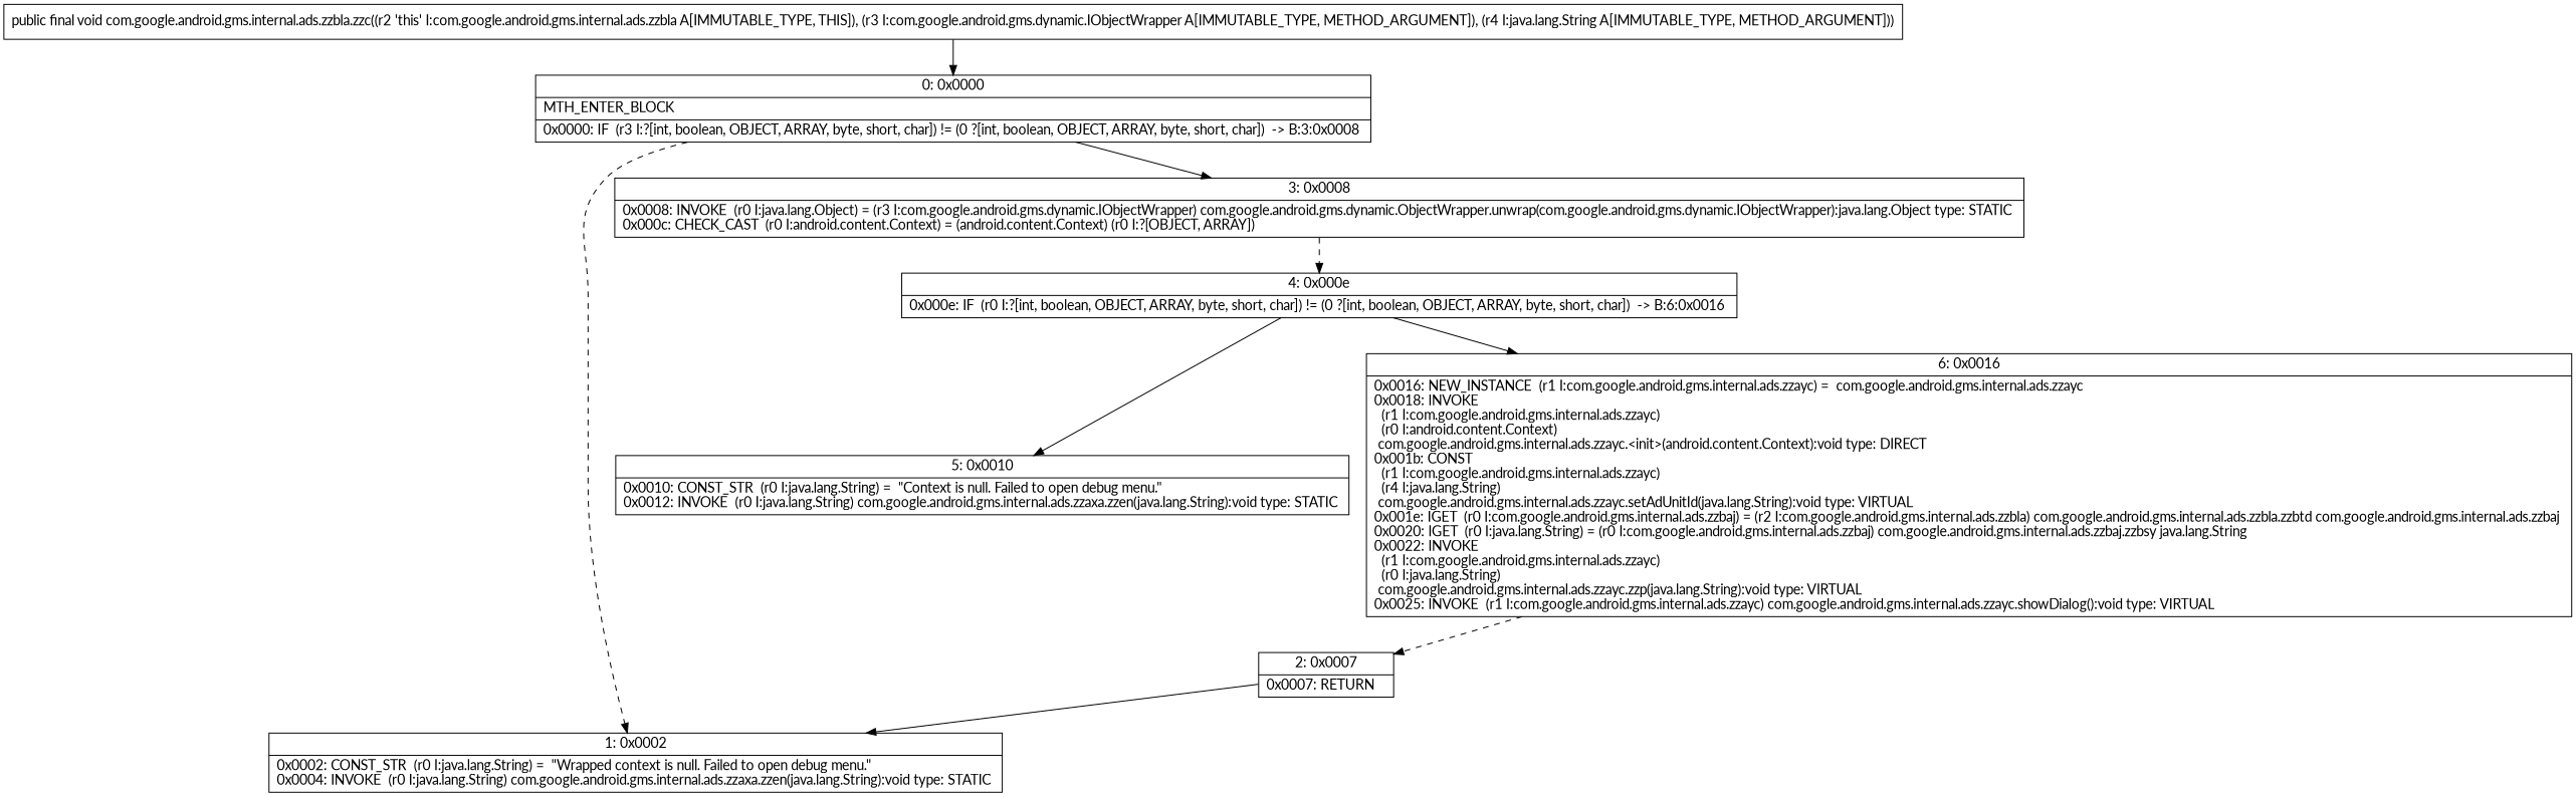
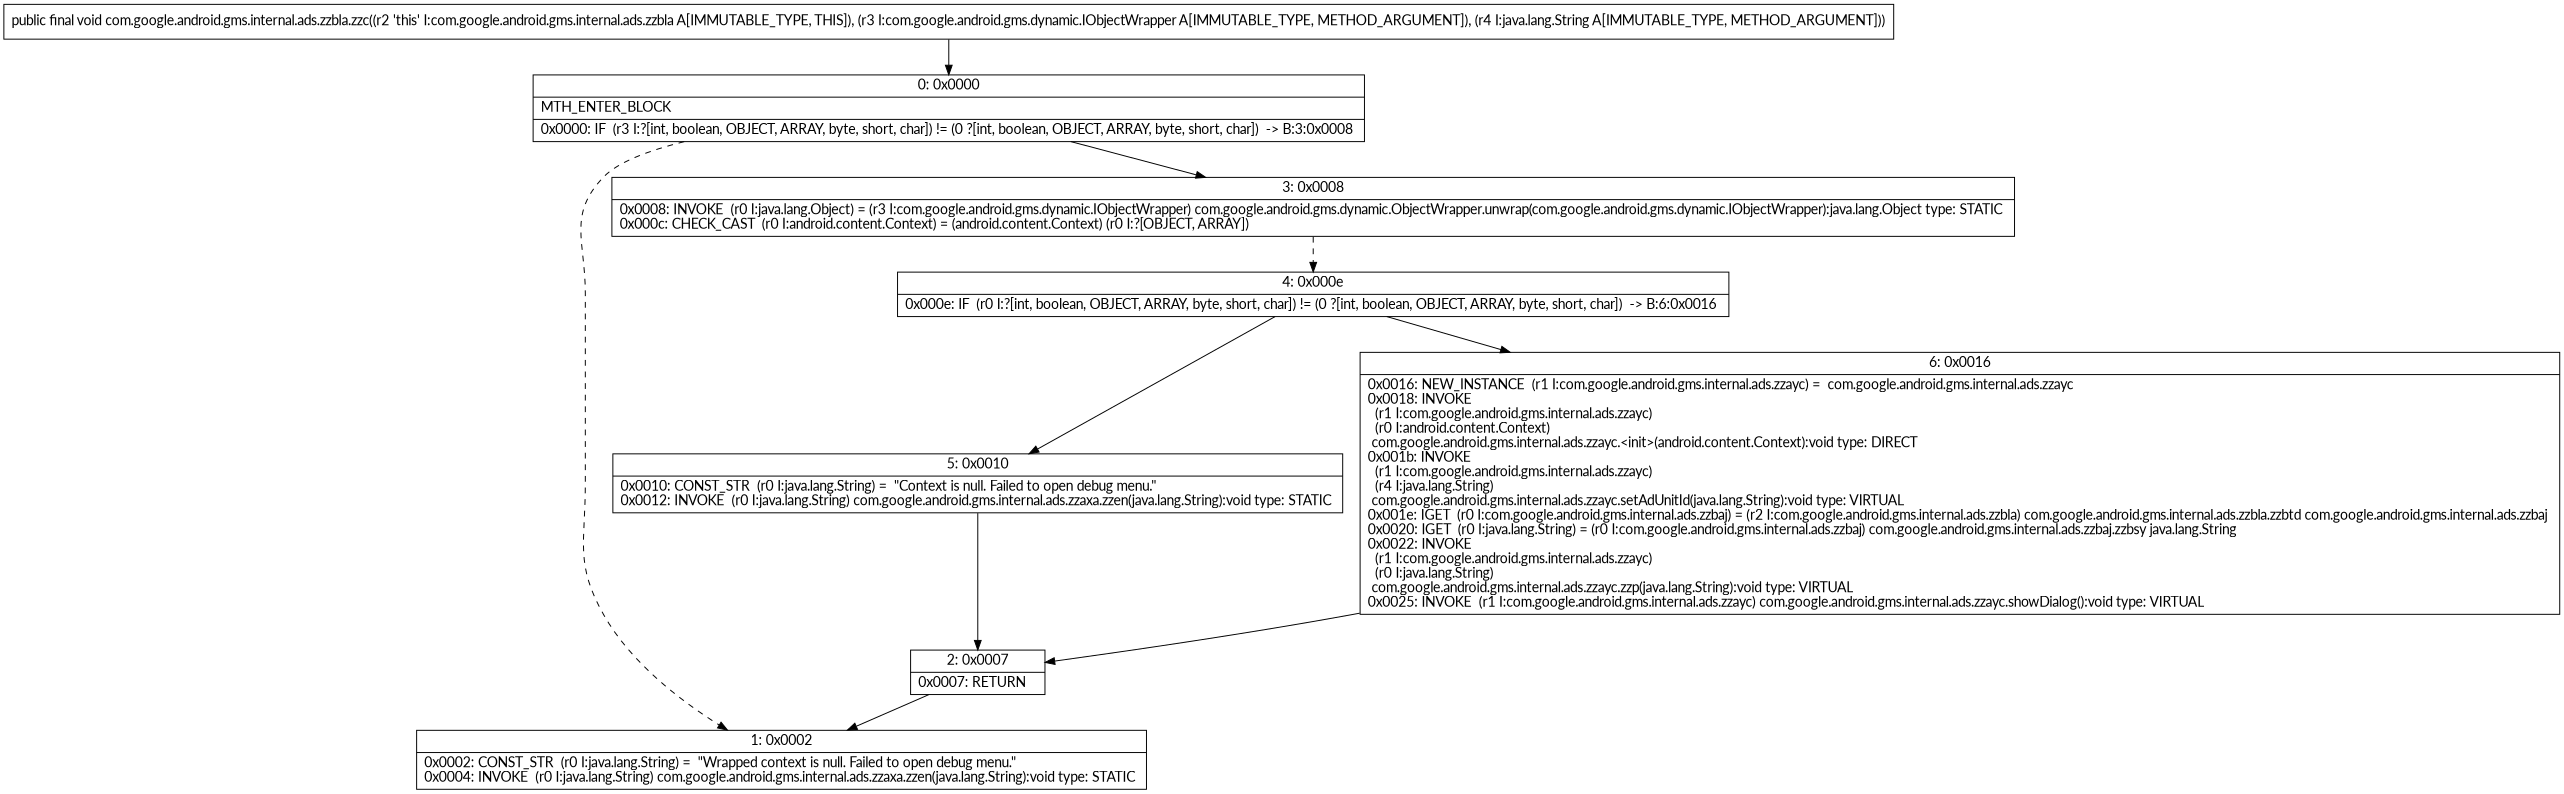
  digraph {
    fontname=Lato
    node [fontname=Lato shape=record]
    edge [fontname=Lato]
    n1 [label="{0\:\ 0x0000|MTH_ENTER_BLOCK\l|0x0000: IF  (r3 I:?[int, boolean, OBJECT, ARRAY, byte, short, char]) != (0 ?[int, boolean, OBJECT, ARRAY, byte, short, char])  \-\> B:3:0x0008 \l}"]
    n2 [label="{1\:\ 0x0002|0x0002: CONST_STR  (r0 I:java.lang.String) =  \"Wrapped context is null. Failed to open debug menu.\" \l0x0004: INVOKE  (r0 I:java.lang.String) com.google.android.gms.internal.ads.zzaxa.zzen(java.lang.String):void type: STATIC \l}"]
    n3 [label="{3\:\ 0x0008|0x0008: INVOKE  (r0 I:java.lang.Object) = (r3 I:com.google.android.gms.dynamic.IObjectWrapper) com.google.android.gms.dynamic.ObjectWrapper.unwrap(com.google.android.gms.dynamic.IObjectWrapper):java.lang.Object type: STATIC \l0x000c: CHECK_CAST  (r0 I:android.content.Context) = (android.content.Context) (r0 I:?[OBJECT, ARRAY]) \l}"]
    n4 [label="{4\:\ 0x000e|0x000e: IF  (r0 I:?[int, boolean, OBJECT, ARRAY, byte, short, char]) != (0 ?[int, boolean, OBJECT, ARRAY, byte, short, char])  \-\> B:6:0x0016 \l}"]
    n5 [label="{2\:\ 0x0007|0x0007: RETURN   \l}"]
    n6 [label="{5\:\ 0x0010|0x0010: CONST_STR  (r0 I:java.lang.String) =  \"Context is null. Failed to open debug menu.\" \l0x0012: INVOKE  (r0 I:java.lang.String) com.google.android.gms.internal.ads.zzaxa.zzen(java.lang.String):void type: STATIC \l}"]
-   n7 [label="{6\:\ 0x0016|0x0016: NEW_INSTANCE  (r1 I:com.google.android.gms.internal.ads.zzayc) =  com.google.android.gms.internal.ads.zzayc \l0x0018: INVOKE  \l  (r1 I:com.google.android.gms.internal.ads.zzayc)\l  (r0 I:android.content.Context)\l com.google.android.gms.internal.ads.zzayc.\<init\>(android.content.Context):void type: DIRECT \l0x001b: CONST  \l  (r1 I:com.google.android.gms.internal.ads.zzayc)\l  (r4 I:java.lang.String)\l com.google.android.gms.internal.ads.zzayc.setAdUnitId(java.lang.String):void type: VIRTUAL \l0x001e: IGET  (r0 I:com.google.android.gms.internal.ads.zzbaj) = (r2 I:com.google.android.gms.internal.ads.zzbla) com.google.android.gms.internal.ads.zzbla.zzbtd com.google.android.gms.internal.ads.zzbaj \l0x0020: IGET  (r0 I:java.lang.String) = (r0 I:com.google.android.gms.internal.ads.zzbaj) com.google.android.gms.internal.ads.zzbaj.zzbsy java.lang.String \l0x0022: INVOKE  \l  (r1 I:com.google.android.gms.internal.ads.zzayc)\l  (r0 I:java.lang.String)\l com.google.android.gms.internal.ads.zzayc.zzp(java.lang.String):void type: VIRTUAL \l0x0025: INVOKE  (r1 I:com.google.android.gms.internal.ads.zzayc) com.google.android.gms.internal.ads.zzayc.showDialog():void type: VIRTUAL \l}"]
+   n7 [label="{6\:\ 0x0016|0x0016: NEW_INSTANCE  (r1 I:com.google.android.gms.internal.ads.zzayc) =  com.google.android.gms.internal.ads.zzayc \l0x0018: INVOKE  \l  (r1 I:com.google.android.gms.internal.ads.zzayc)\l  (r0 I:android.content.Context)\l com.google.android.gms.internal.ads.zzayc.\<init\>(android.content.Context):void type: DIRECT \l0x001b: INVOKE  \l  (r1 I:com.google.android.gms.internal.ads.zzayc)\l  (r4 I:java.lang.String)\l com.google.android.gms.internal.ads.zzayc.setAdUnitId(java.lang.String):void type: VIRTUAL \l0x001e: IGET  (r0 I:com.google.android.gms.internal.ads.zzbaj) = (r2 I:com.google.android.gms.internal.ads.zzbla) com.google.android.gms.internal.ads.zzbla.zzbtd com.google.android.gms.internal.ads.zzbaj \l0x0020: IGET  (r0 I:java.lang.String) = (r0 I:com.google.android.gms.internal.ads.zzbaj) com.google.android.gms.internal.ads.zzbaj.zzbsy java.lang.String \l0x0022: INVOKE  \l  (r1 I:com.google.android.gms.internal.ads.zzayc)\l  (r0 I:java.lang.String)\l com.google.android.gms.internal.ads.zzayc.zzp(java.lang.String):void type: VIRTUAL \l0x0025: INVOKE  (r1 I:com.google.android.gms.internal.ads.zzayc) com.google.android.gms.internal.ads.zzayc.showDialog():void type: VIRTUAL \l}"]
    n8 [label="{public final void com.google.android.gms.internal.ads.zzbla.zzc((r2 'this' I:com.google.android.gms.internal.ads.zzbla A[IMMUTABLE_TYPE, THIS]), (r3 I:com.google.android.gms.dynamic.IObjectWrapper A[IMMUTABLE_TYPE, METHOD_ARGUMENT]), (r4 I:java.lang.String A[IMMUTABLE_TYPE, METHOD_ARGUMENT])) }"]
    n1 -> n2 [style=dashed]
    n1 -> n3
    n3 -> n4 [style=dashed]
    n4 -> n6 [style=solid]
    n4 -> n7
    n5 -> n2
-   n7 -> n5 [style=dashed]
+   n6 -> n5
+   n7 -> n5
    n8 -> n1
  }
